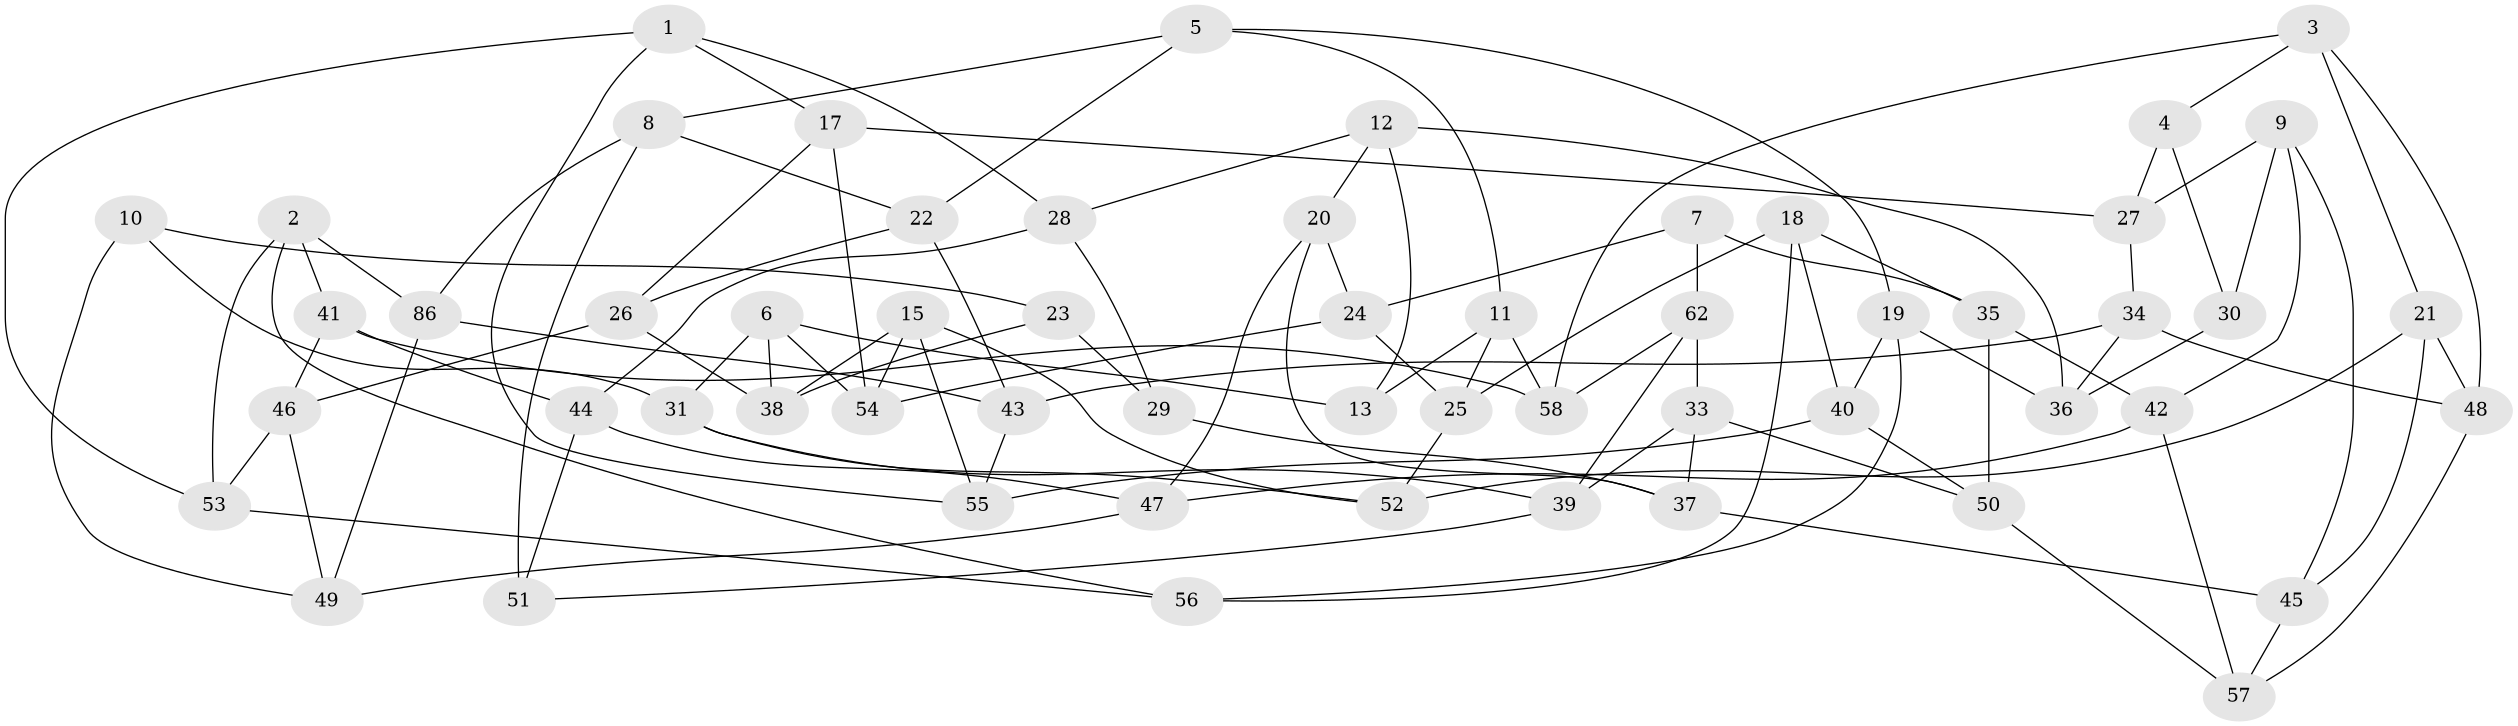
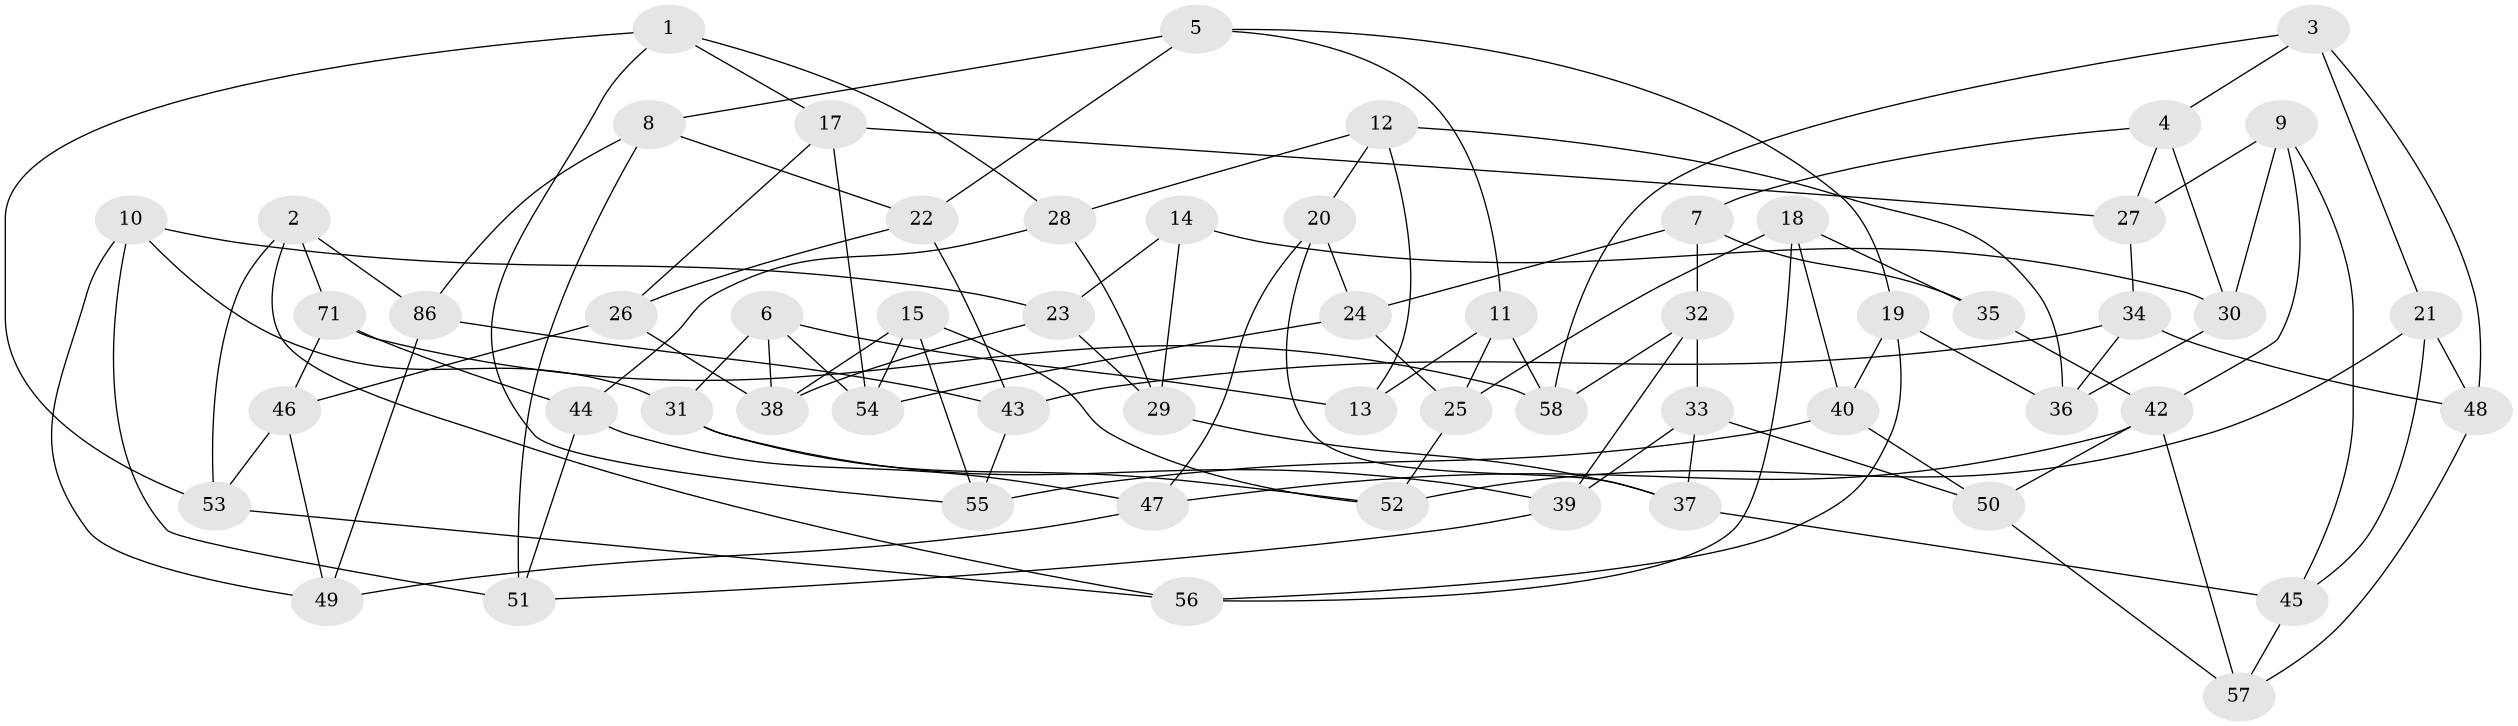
  graph {
    node [color=gray90 style=filled]
    1
    17
    28
    53
    55
    27
    54
    26
    29
    44
    56
    2
    n13 [label=86]
-   41
+   41 [label=71]
    49
    43
    58
    46
    3
    4
    21
    48
    7
    30
    45
    52
    57
    24
-   32 [label=62]
+   32
    35
    34
    36
    5
    8
    11
    19
    22
    51
    13
    25
    40
    6
    31
    38
    39
    33
    42
    50
    9
    47
    10
    23
    12
    20
    37
+   14
    15
    18
    1 -- 17
    1 -- 28
    1 -- 53
    1 -- 55
    17 -- 27
    17 -- 54
    17 -- 26
    28 -- 29
    28 -- 44
    53 -- 56
    27 -- 34
    26 -- 46
    26 -- 38
    29 -- 37
    44 -- 51
    44 -- 47
    2 -- 53
    2 -- 56
    2 -- n13
    2 -- 41
    n13 -- 49
    n13 -- 43
    41 -- 44
    41 -- 58
    41 -- 46
    43 -- 55
    46 -- 53
    46 -- 49
    3 -- 58
    3 -- 4
    3 -- 21
    3 -- 48
    4 -- 27
+   4 -- 7
    4 -- 30
    21 -- 48
    21 -- 45
    21 -- 52
    48 -- 57
    7 -- 24
    7 -- 32
    7 -- 35
    30 -- 36
    45 -- 57
    24 -- 54
    24 -- 25
    32 -- 58
    32 -- 39
    32 -- 33
    35 -- 42
-   35 -- 50
+   42 -- 50
    34 -- 43
    34 -- 48
    34 -- 36
    5 -- 8
    5 -- 11
    5 -- 19
    5 -- 22
    8 -- n13
    8 -- 22
    8 -- 51
    11 -- 58
    11 -- 13
    11 -- 25
    19 -- 56
    19 -- 36
    19 -- 40
    22 -- 26
    22 -- 43
    25 -- 52
    40 -- 55
    40 -- 50
    6 -- 54
    6 -- 13
    6 -- 31
    6 -- 38
    31 -- 52
    31 -- 39
    39 -- 51
    33 -- 39
    33 -- 50
    33 -- 37
    42 -- 57
    42 -- 47
    50 -- 57
    9 -- 27
    9 -- 30
    9 -- 45
    9 -- 42
    47 -- 49
    10 -- 49
+   10 -- 51
    10 -- 31
    10 -- 23
    23 -- 29
    23 -- 38
    12 -- 28
    12 -- 36
    12 -- 13
    12 -- 20
    20 -- 24
    20 -- 47
    20 -- 37
    37 -- 45
+   14 -- 29
+   14 -- 30
+   14 -- 23
    15 -- 55
    15 -- 54
    15 -- 52
    15 -- 38
    18 -- 56
    18 -- 35
    18 -- 25
    18 -- 40
  }
